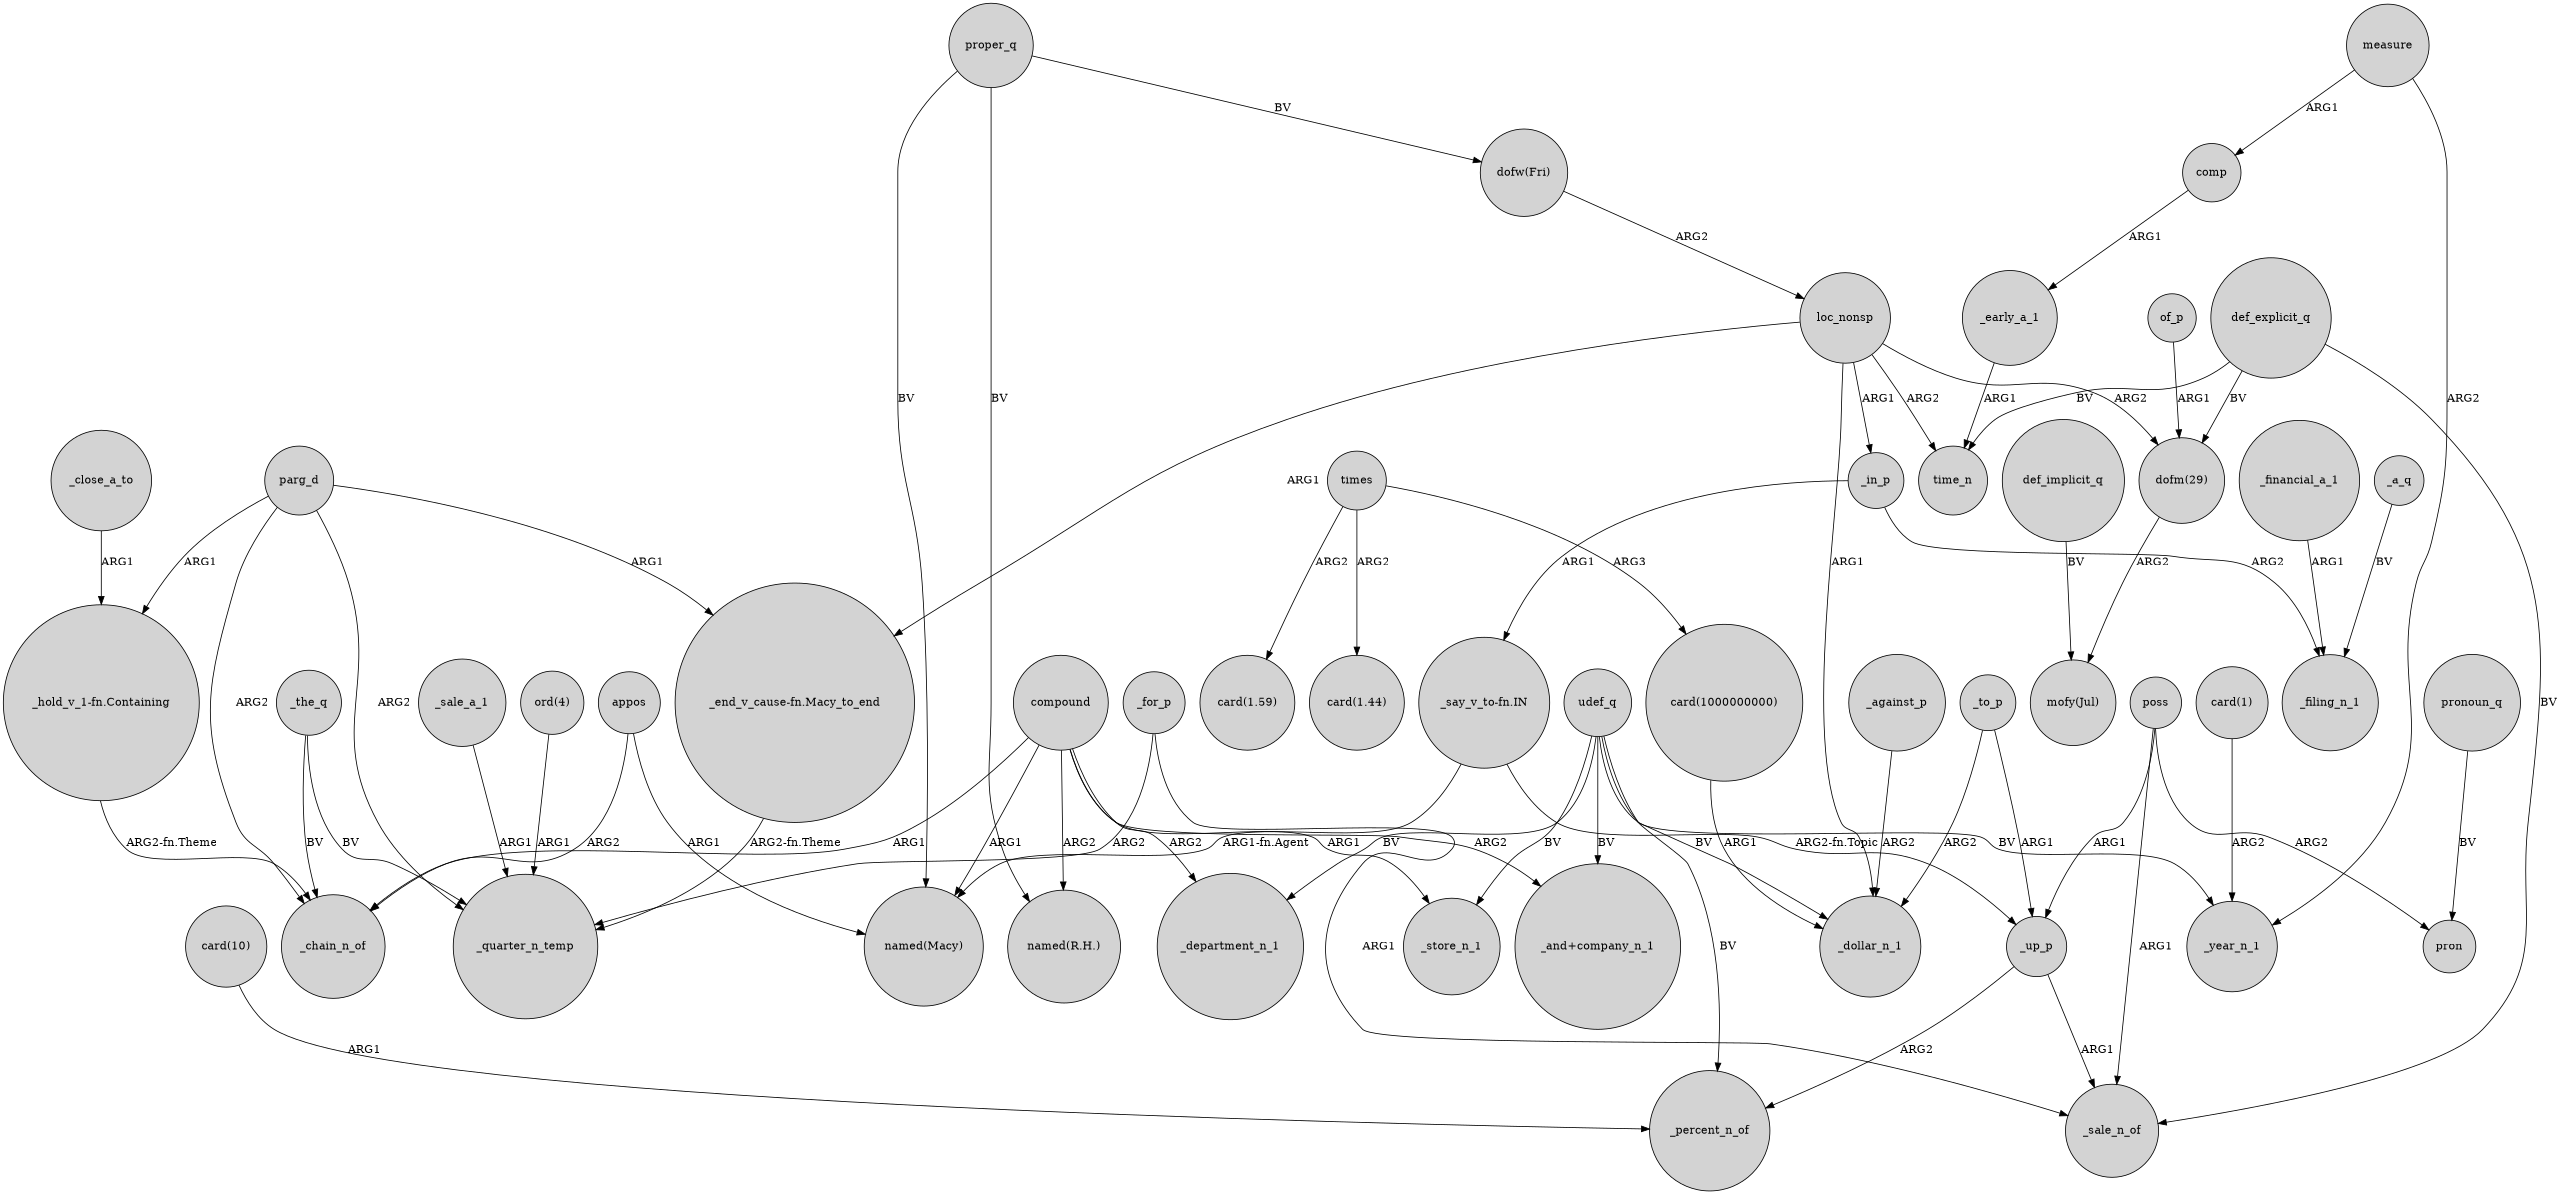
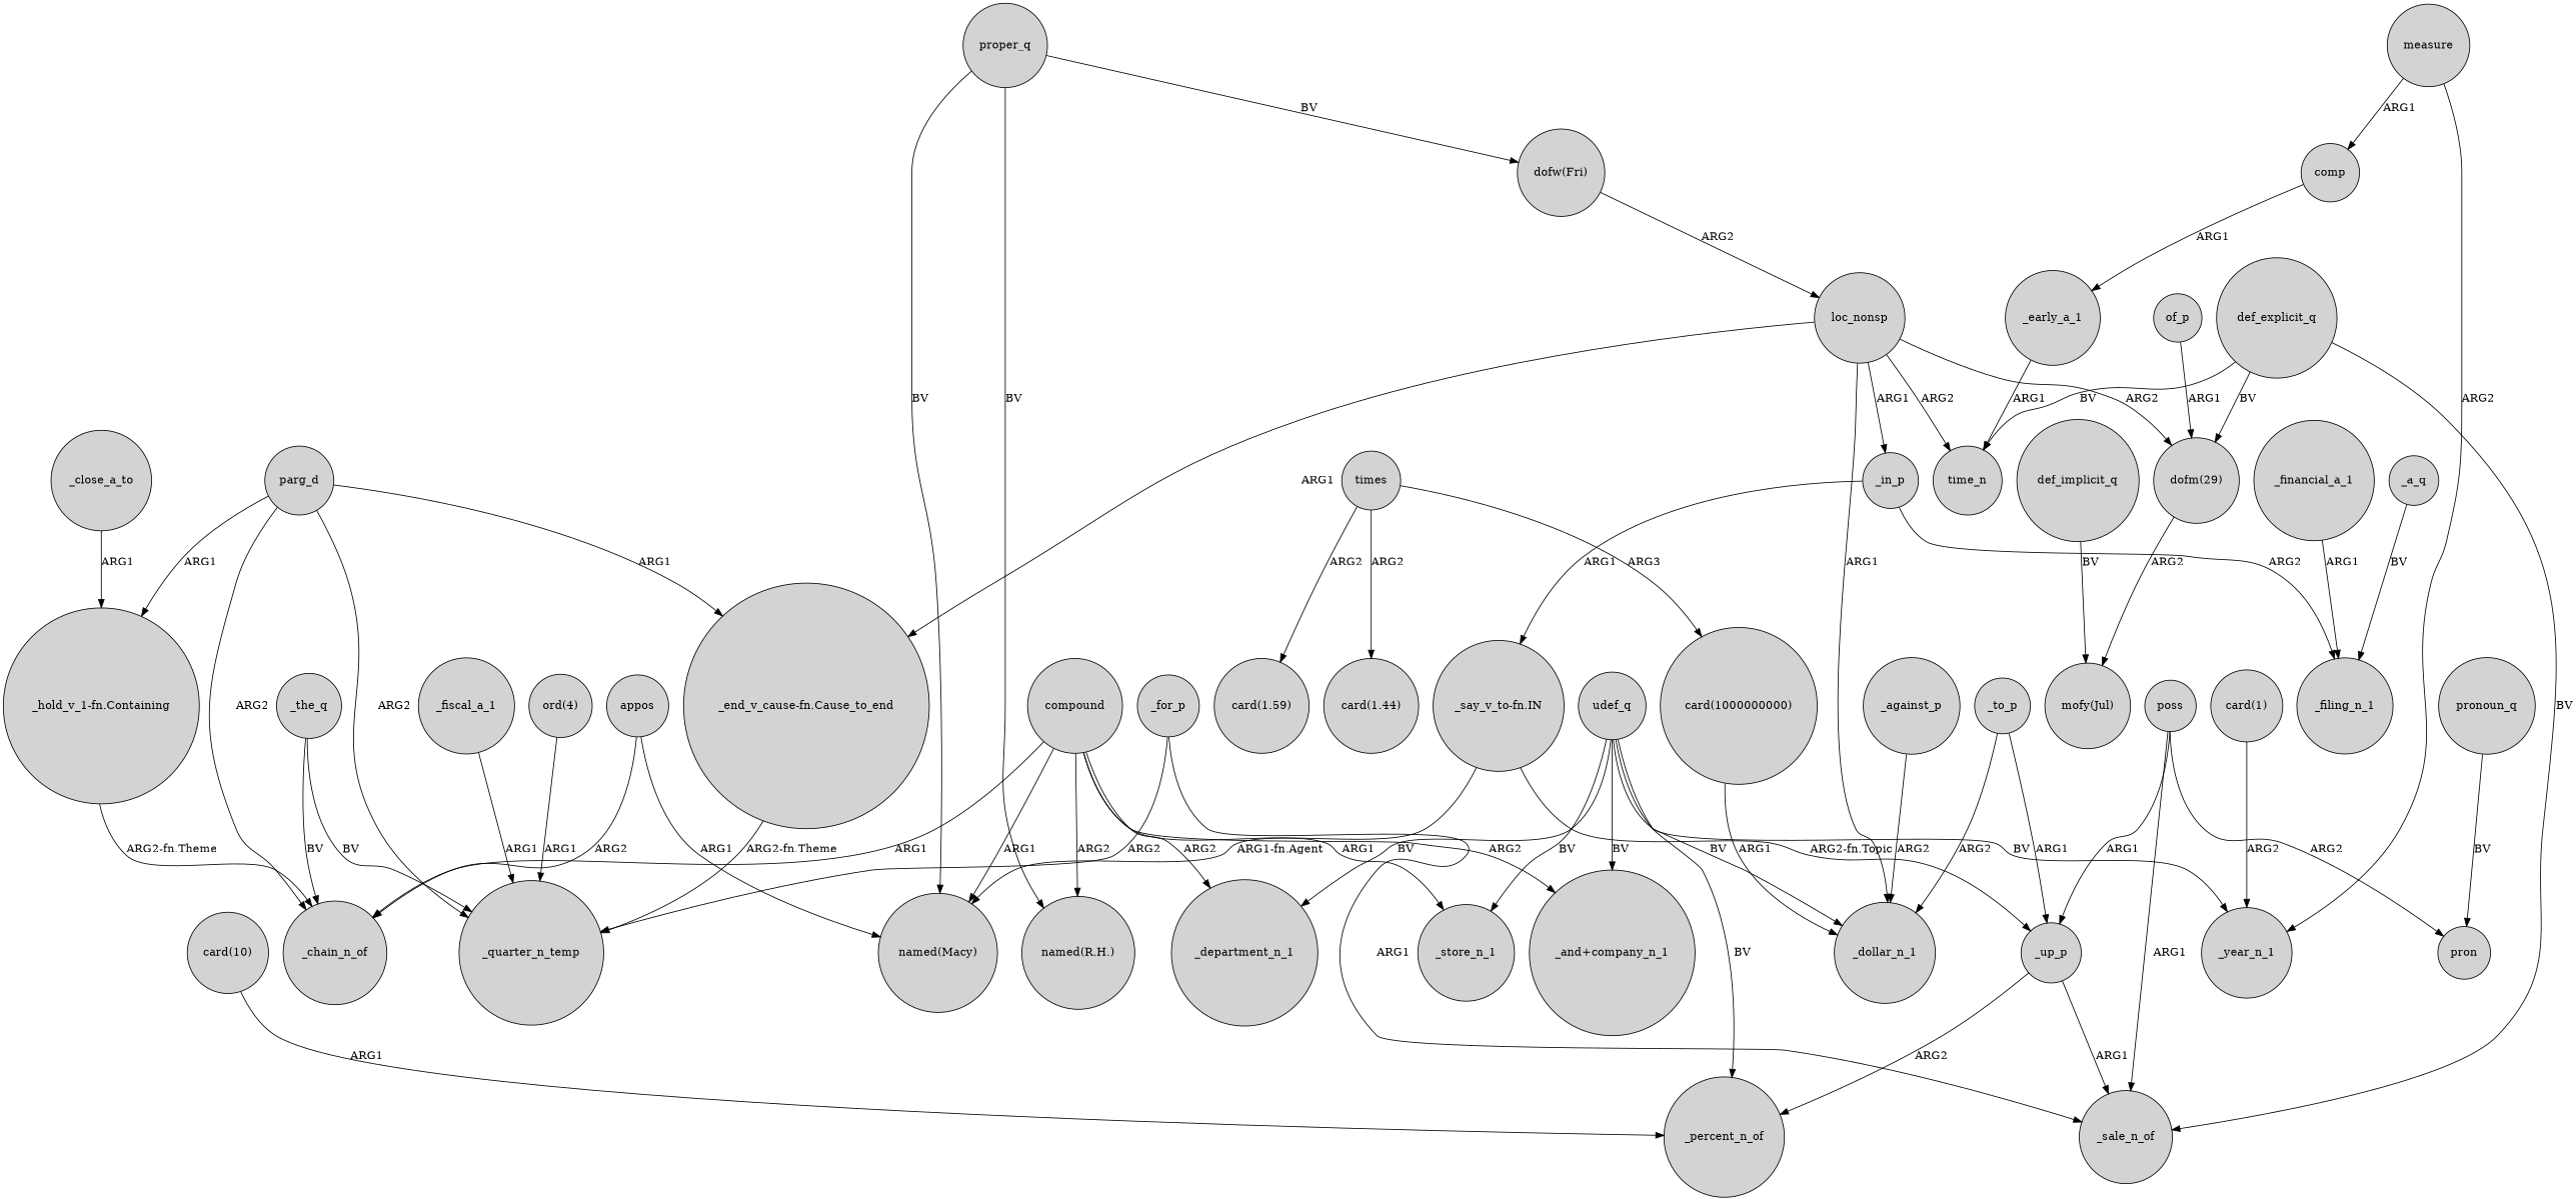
  digraph {
    fontname="DejaVu Serif"
    node [fontname="DejaVu Serif" shape=circle style=filled]
    edge [fontname="DejaVu Serif"]
    times
    "card(1.44)"
    "card(1000000000)"
    "card(1.59)"
    _dollar_n_1
    _close_a_to
    "_hold_v_1-fn.Containing"
    _chain_n_of
    udef_q
    _department_n_1
    _store_n_1
    _year_n_1
    _percent_n_of
    "_and+company_n_1"
    of_p
    "dofm(29)"
    "mofy(Jul)"
    proper_q
    "dofw(Fri)"
    "named(R.H.)"
    "named(Macy)"
    loc_nonsp
    _to_p
    _up_p
    _sale_n_of
    _against_p
    poss
    pron
    compound
    measure
    comp
    _early_a_1
    _in_p
    "_say_v_to-fn.IN"
    _filing_n_1
    _financial_a_1
    def_implicit_q
    def_explicit_q
    time_n
    "ord(4)"
    _quarter_n_temp
    parg_d
-   "_end_v_cause-fn.Cause_to_end" [label="_end_v_cause-fn.Macy_to_end"]
+   "_end_v_cause-fn.Cause_to_end"
    _the_q
    _for_p
    pronoun_q
    "card(10)"
    _a_q
-   _fiscal_a_1 [label=_sale_a_1]
+   _fiscal_a_1
    appos
    "card(1)"
    times -> "card(1.44)" [label=ARG2]
    times -> "card(1000000000)" [label=ARG3]
    times -> "card(1.59)" [label=ARG2]
    "card(1000000000)" -> _dollar_n_1 [label=ARG1]
    _close_a_to -> "_hold_v_1-fn.Containing" [label=ARG1]
    "_hold_v_1-fn.Containing" -> _chain_n_of [label="ARG2-fn.Theme"]
    udef_q -> _dollar_n_1 [label=BV]
    udef_q -> _department_n_1 [label=BV]
    udef_q -> _store_n_1 [label=BV]
    udef_q -> _year_n_1 [label=BV]
    udef_q -> _percent_n_of [label=BV]
    udef_q -> "_and+company_n_1" [label=BV]
    of_p -> "dofm(29)" [label=ARG1]
    "dofm(29)" -> "mofy(Jul)" [label=ARG2]
    proper_q -> "dofw(Fri)" [label=BV]
    proper_q -> "named(R.H.)" [label=BV]
    proper_q -> "named(Macy)" [label=BV]
    "dofw(Fri)" -> loc_nonsp [label=ARG2]
    loc_nonsp -> _dollar_n_1 [label=ARG1]
    loc_nonsp -> "dofm(29)" [label=ARG2]
    loc_nonsp -> _in_p [label=ARG1]
    loc_nonsp -> time_n [label=ARG2]
    loc_nonsp -> "_end_v_cause-fn.Cause_to_end" [label=ARG1]
    _to_p -> _dollar_n_1 [label=ARG2]
    _to_p -> _up_p [label=ARG1]
    _up_p -> _percent_n_of [label=ARG2]
    _up_p -> _sale_n_of [label=ARG1]
    _against_p -> _dollar_n_1 [label=ARG2]
    poss -> _up_p [label=ARG1]
    poss -> _sale_n_of [label=ARG1]
    poss -> pron [label=ARG2]
    compound -> _chain_n_of [label=ARG1]
    compound -> _department_n_1 [label=ARG2]
    compound -> _store_n_1 [label=ARG1]
    compound -> "_and+company_n_1" [label=ARG2]
    compound -> "named(R.H.)" [label=ARG2]
    compound -> "named(Macy)" [label=ARG1]
    measure -> _year_n_1 [label=ARG2]
    measure -> comp [label=ARG1]
    comp -> _early_a_1 [label=ARG1]
    _early_a_1 -> time_n [label=ARG1]
    _in_p -> "_say_v_to-fn.IN" [label=ARG1]
    _in_p -> _filing_n_1 [label=ARG2]
    "_say_v_to-fn.IN" -> "named(Macy)" [label="ARG1-fn.Agent"]
    "_say_v_to-fn.IN" -> _up_p [label="ARG2-fn.Topic"]
    _financial_a_1 -> _filing_n_1 [label=ARG1]
    def_implicit_q -> "mofy(Jul)" [label=BV]
    def_explicit_q -> "dofm(29)" [label=BV]
    def_explicit_q -> _sale_n_of [label=BV]
    def_explicit_q -> time_n [label=BV]
    "ord(4)" -> _quarter_n_temp [label=ARG1]
    parg_d -> "_hold_v_1-fn.Containing" [label=ARG1]
    parg_d -> _chain_n_of [label=ARG2]
    parg_d -> _quarter_n_temp [label=ARG2]
    parg_d -> "_end_v_cause-fn.Cause_to_end" [label=ARG1]
    "_end_v_cause-fn.Cause_to_end" -> _quarter_n_temp [label="ARG2-fn.Theme"]
    _the_q -> _chain_n_of [label=BV]
    _the_q -> _quarter_n_temp [label=BV]
    _for_p -> _sale_n_of [label=ARG1]
    _for_p -> _quarter_n_temp [label=ARG2]
    pronoun_q -> pron [label=BV]
    "card(10)" -> _percent_n_of [label=ARG1]
    _a_q -> _filing_n_1 [label=BV]
    _fiscal_a_1 -> _quarter_n_temp [label=ARG1]
    appos -> _chain_n_of [label=ARG2]
    appos -> "named(Macy)" [label=ARG1]
    "card(1)" -> _year_n_1 [label=ARG2]
  }
